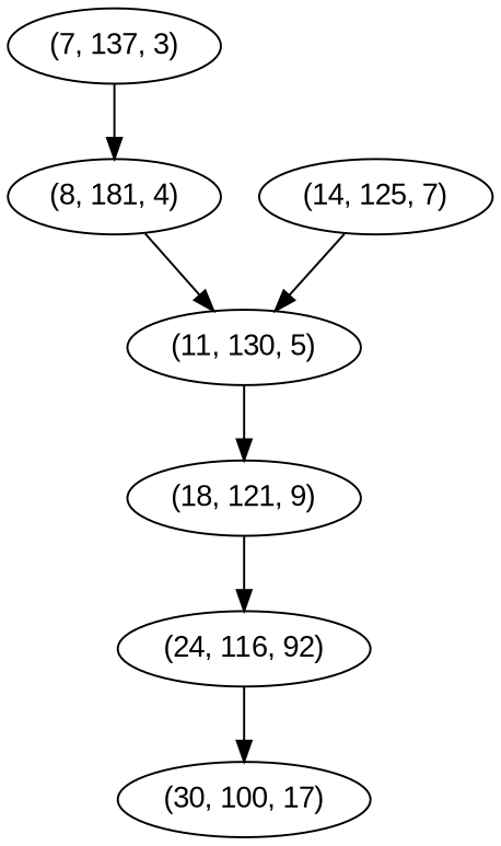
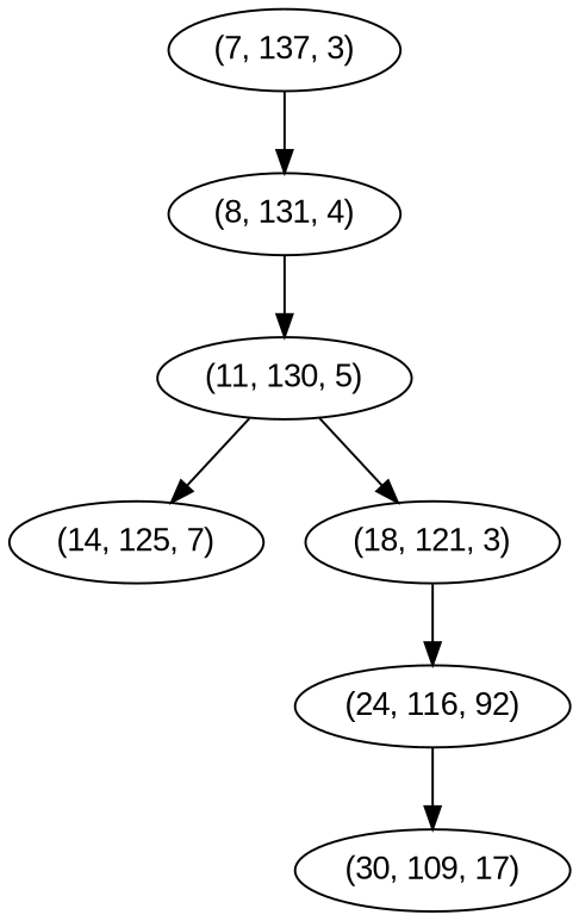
  digraph {
    fontname="Liberation Sans"
    node [fontname="Liberation Sans"]
    edge [fontname="Liberation Sans"]
    n1 [label="(7, 137, 3)"]
-   "(8, 131, 4)" [label="(8, 181, 4)"]
+   "(8, 131, 4)"
    "(11, 130, 5)"
    "(14, 125, 7)"
-   "(18, 121, 9)"
+   "(18, 121, 9)" [label="(18, 121, 3)"]
    n6 [label="(24, 116, 92)"]
-   "(30, 109, 17)" [label="(30, 100, 17)"]
+   "(30, 109, 17)"
    n1 -> "(8, 131, 4)"
    "(8, 131, 4)" -> "(11, 130, 5)"
-   "(14, 125, 7)" -> "(11, 130, 5)"
+   "(11, 130, 5)" -> "(14, 125, 7)"
    "(11, 130, 5)" -> "(18, 121, 9)"
    "(18, 121, 9)" -> n6
    n6 -> "(30, 109, 17)"
  }
